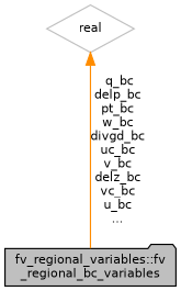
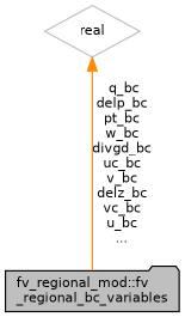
  digraph {
    node [fontname=Helvetica fontsize=10 style=filled]
-   n1 [color=black fillcolor=grey75 fontcolor=black height=0.2 label="fv_regional_variables::fv\l_regional_bc_variables" shape=folder width=0.4]
+   n1 [color=black fillcolor=grey75 fontcolor=black height=0.2 label="fv_regional_mod::fv\l_regional_bc_variables" shape=folder width=0.4]
    n2 [color=grey75 fillcolor=white height=0.2 label=real shape=diamond width=0.4]
    n2 -> n1 [color=darkorange dir=back fontname=Helvetica fontsize=10 label=" q_bc\ndelp_bc\npt_bc\nw_bc\ndivgd_bc\nuc_bc\nv_bc\ndelz_bc\nvc_bc\nu_bc\n..." labelfontname=Helvetica labelfontsize=10 style=solid]
  }
